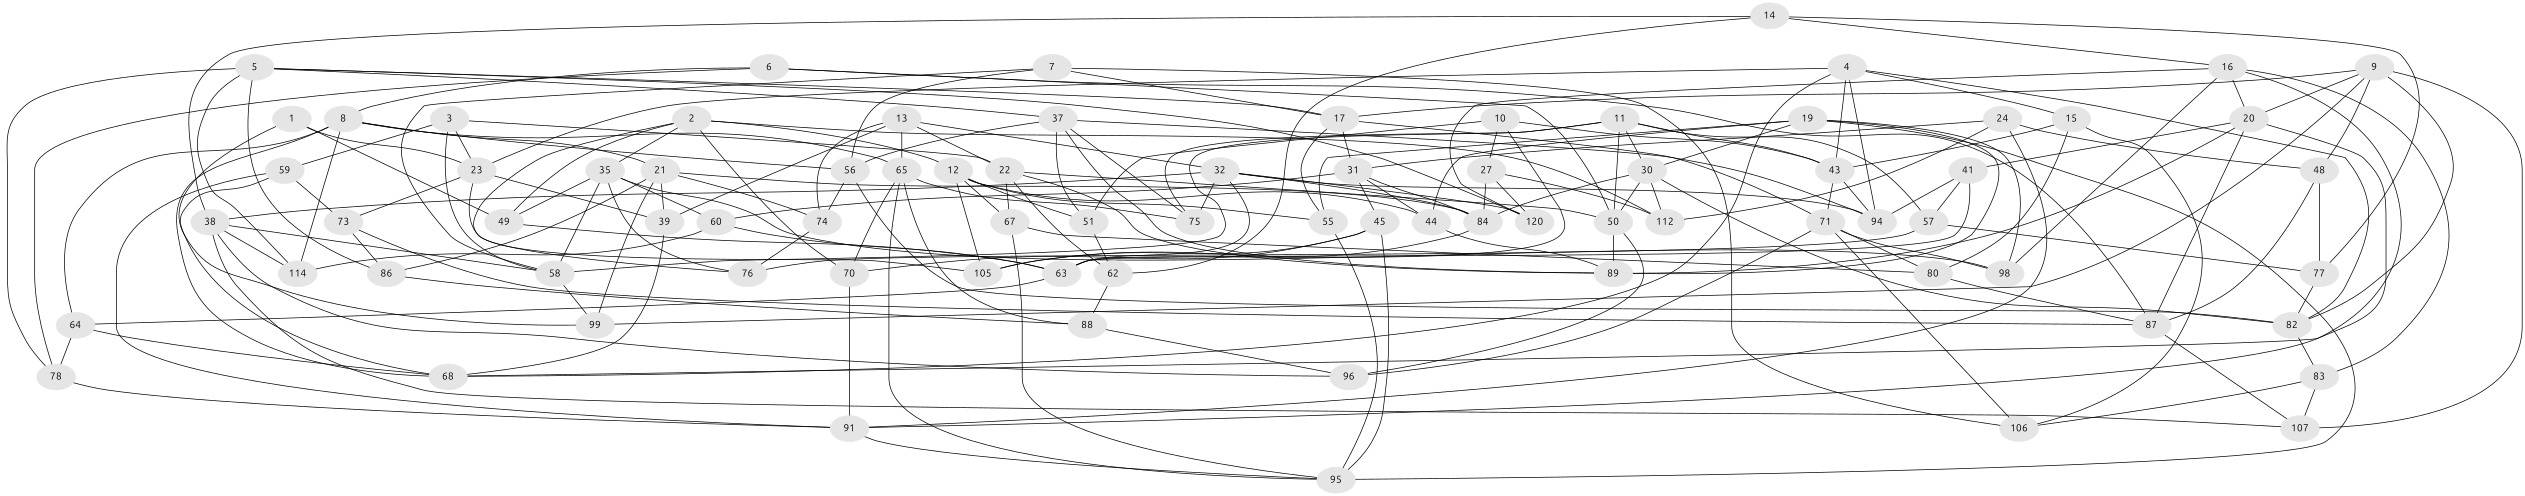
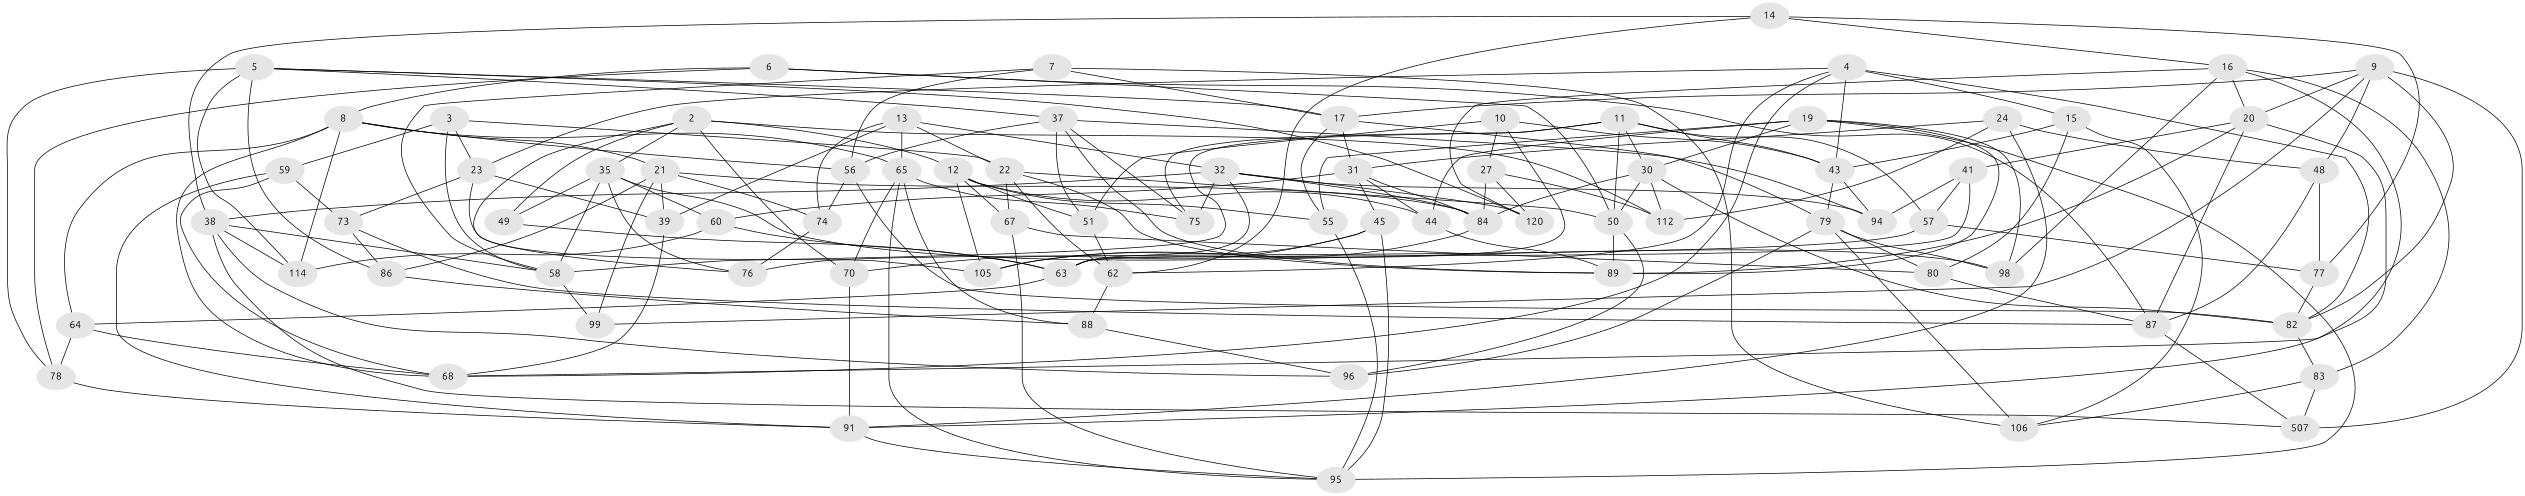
  graph {
    fontname=Ubuntu
    node [color=gray90 fontname=Ubuntu style=filled]
    edge [fontname=Ubuntu]
    23 [super="+34"]
    105
    39
    73
-   1
    49
    99
    63 [super="+71"]
    84 [super="+97"]
    2 [super="+52"]
    12 [super="+18"]
    35 [super="+90"]
    70
    76
    112
    51
    44
    55
    67
    58 [super="+81"]
    98
    60
    91 [super="+113"]
    22 [super="+53"]
    62
    50 [super="+69"]
    89 [super="+110"]
    3
    59
    68 [super="+109"]
    4 [super="+29"]
    15
    43 [super="+111"]
    82 [super="+102"]
    106
    80
-   79 [super="+104" label=71]
+   79 [super="+104"]
    94
    88
    83
    5 [super="+92"]
    17 [super="+28"]
    37 [super="+103"]
    78
    86
    n46 [label=120]
    114
    31 [super="+36"]
    56 [super="+93"]
    75
    8 [super="+85"]
    21 [super="+47"]
    65 [super="+72"]
    64
    6
    87 [super="+101"]
    96
-   107
+   107 [label=507]
    7
    74
    95 [super="+108"]
    9 [super="+25"]
    20 [super="+33"]
    48
    41
    77
    10
    27
    11 [super="+26"]
    30 [super="+61"]
    57
    13 [super="+42"]
    32 [super="+54"]
    38 [super="+40"]
    16 [super="+66"]
    14
    45
    19 [super="+46"]
    24
    23 -- 105
    23 -- 39
    23 -- 73
    39 -- 68
    73 -- 86
    73 -- 87
-   1 -- 23
-   1 -- 49
-   1 -- 99
    49 -- 63
    63 -- 64
    84 -- 105
    2 -- 49
    2 -- 12
    2 -- 35
    2 -- 70
    2 -- 76
    2 -- 112
    12 -- 105
    12 -- 51
    12 -- 44
    12 -- 55
    12 -- 67
    35 -- 49
    35 -- 76
    35 -- 58
    35 -- 98
    35 -- 60
    70 -- 91
    51 -- 62
    44 -- 89
    55 -- 95
    67 -- 80
    67 -- 95
    58 -- 99
    60 -- 63
    60 -- 114
    91 -- 95
    22 -- 67
    22 -- 62
    22 -- 50
    22 -- 89
    62 -- 88
    50 -- 89
    50 -- 96
    3 -- 23
    3 -- 58
    3 -- 22
    3 -- 59
    59 -- 73
    59 -- 91
    59 -- 68
    4 -- 23
-   4 -- 94
+   4 -- 62
    4 -- 68
    4 -- 15
    4 -- 43
    4 -- 82
    15 -- 43
    15 -- 106
    15 -- 80
    43 -- 79
    43 -- 94
    82 -- 83
    80 -- 87
    79 -- 98
    79 -- 106
    79 -- 80
    79 -- 96
    88 -- 96
    83 -- 106
    83 -- 107
    5 -- 17
    5 -- 37
    5 -- 78
    5 -- 86
    5 -- n46
    5 -- 114
    17 -- 55
    17 -- 79
    17 -- 31
    37 -- 51
    37 -- 89
    37 -- 94
    37 -- 56
    37 -- 75
    78 -- 91
    86 -- 88
    31 -- 84
    31 -- 44
    31 -- 60
    31 -- 45
    56 -- 82
    56 -- 74
    8 -- 68
    8 -- 114
    8 -- 56
    8 -- 21
    8 -- 65
    8 -- 64
    21 -- 39
    21 -- 99
    21 -- 84
    21 -- 86
    21 -- 74
    65 -- 70
    65 -- 88
    65 -- 75
    65 -- 95
    64 -- 68
    64 -- 78
    6 -- 50
    6 -- 78
    6 -- 8
    6 -- 87
    87 -- 107
    7 -- 58
    7 -- 106
    7 -- 17
    7 -- 56
    74 -- 76
    9 -- 99
    9 -- 82
    9 -- 17
    9 -- 107
    9 -- 20
    9 -- 48
    20 -- 91
    20 -- 89
    20 -- 87
    20 -- 41
    48 -- 87
    48 -- 77
    41 -- 63
    41 -- 94
    41 -- 57
    77 -- 82
    10 -- 63
    10 -- 51
    10 -- 43
    10 -- 27
    27 -- 84
    27 -- 112
    27 -- n46
    11 -- 58
    11 -- 50
    11 -- 43
    11 -- 75
    11 -- 30
    11 -- 57
    30 -- 84
    30 -- 112
    30 -- 50
    30 -- 82
    57 -- 76
    57 -- 77
    13 -- 39
    13 -- 22
    13 -- 65
    13 -- 74
    13 -- 32
    32 -- 63
    32 -- 84
    32 -- 94
    32 -- n46
    32 -- 75
    32 -- 38
    38 -- 58
    38 -- 114
    38 -- 96
    38 -- 107
    16 -- 98
    16 -- 68
    16 -- 83
    16 -- n46
    16 -- 20
    14 -- 62
    14 -- 77
    14 -- 38
    14 -- 16
    45 -- 105
    45 -- 70
    45 -- 95
    19 -- 44
    19 -- 55
    19 -- 98
    19 -- 89
    19 -- 95
    19 -- 30
    24 -- 112
    24 -- 91
    24 -- 31
    24 -- 48
  }
